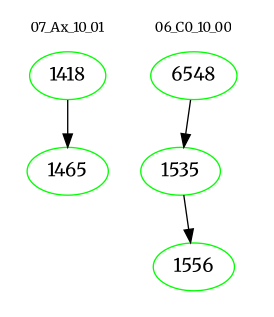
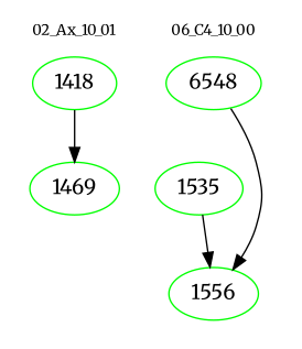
  digraph {
    fontname=Merriweather
    node [color=green fontname=Merriweather]
    edge [color=black fontname=Merriweather]
    n1 [label=1418]
-   n2 [label=1465]
+   n2 [label=1469]
    n3 [label=6548]
    n4 [label=1535]
    n5 [label=1556]
    subgraph cluster_1 {
      color=white
      fontsize=10
-     label="07_Ax_10_01"
+     label="02_Ax_10_01"
      n1
      n2
    }
    subgraph cluster_2 {
      color=white
      fontsize=10
-     label="06_C0_10_00"
+     label="06_C4_10_00"
      n3
      n4
      n5
    }
    n1 -> n2
-   n3 -> n4
+   n3 -> n5
    n4 -> n5
  }
